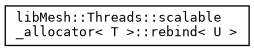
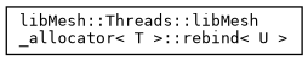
  digraph {
    rankdir=LR
    fontname="DejaVu Sans Mono"
-   n1 [color=black fillcolor=white fontname="DejaVu Sans Mono" fontsize=10 height=0.2 label="libMesh::Threads::scalable\l_allocator\< T \>::rebind\< U \>" shape=record style=filled width=0.4]
+   n1 [color=black fillcolor=white fontname="DejaVu Sans Mono" fontsize=10 height=0.2 label="libMesh::Threads::libMesh\l_allocator\< T \>::rebind\< U \>" shape=record style=filled width=0.4]
  }
